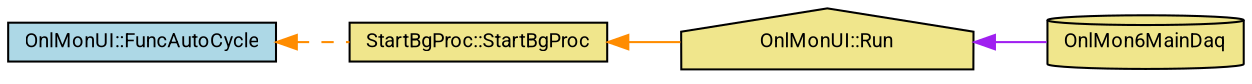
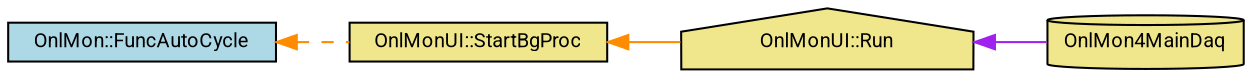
  digraph {
    fontname=Roboto
    rankdir=LR
    node [color=black fillcolor=khaki fontname=Roboto fontsize=10 shape=box style=filled]
    edge [color=darkorange dir=back fontname=Roboto fontsize=10 labelfontname=FreeSans labelfontsize=10 style=solid]
-   n1 [fillcolor=lightblue fontcolor=black height=0.2 label="OnlMonUI::FuncAutoCycle" width=0.4]
-   n2 [height=0.2 label="StartBgProc::StartBgProc" width=0.4]
+   n1 [fillcolor=lightblue fontcolor=black height=0.2 label="OnlMon::FuncAutoCycle" width=0.4]
+   n2 [height=0.2 label="OnlMonUI::StartBgProc" width=0.4]
    n3 [height=0.2 label="OnlMonUI::Run" shape=house width=0.4]
-   n4 [height=0.2 label=OnlMon6MainDaq shape=cylinder width=0.4]
+   n4 [height=0.2 label=OnlMon4MainDaq shape=cylinder width=0.4]
    n1 -> n2 [style=dashed]
    n2 -> n3
    n3 -> n4 [color=purple]
  }
